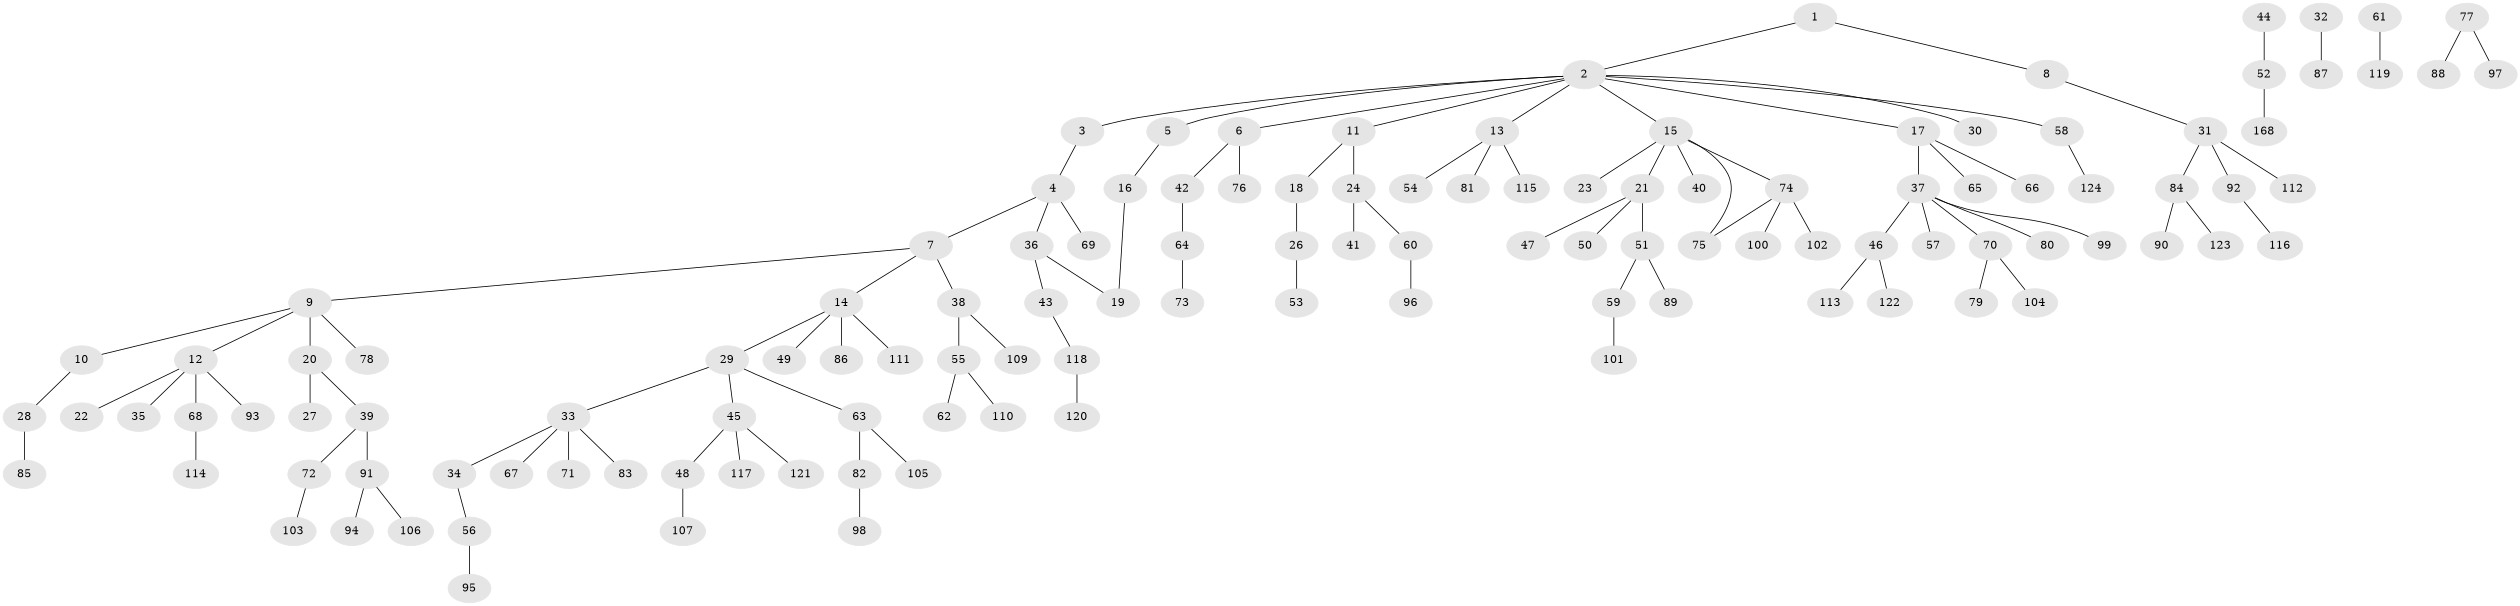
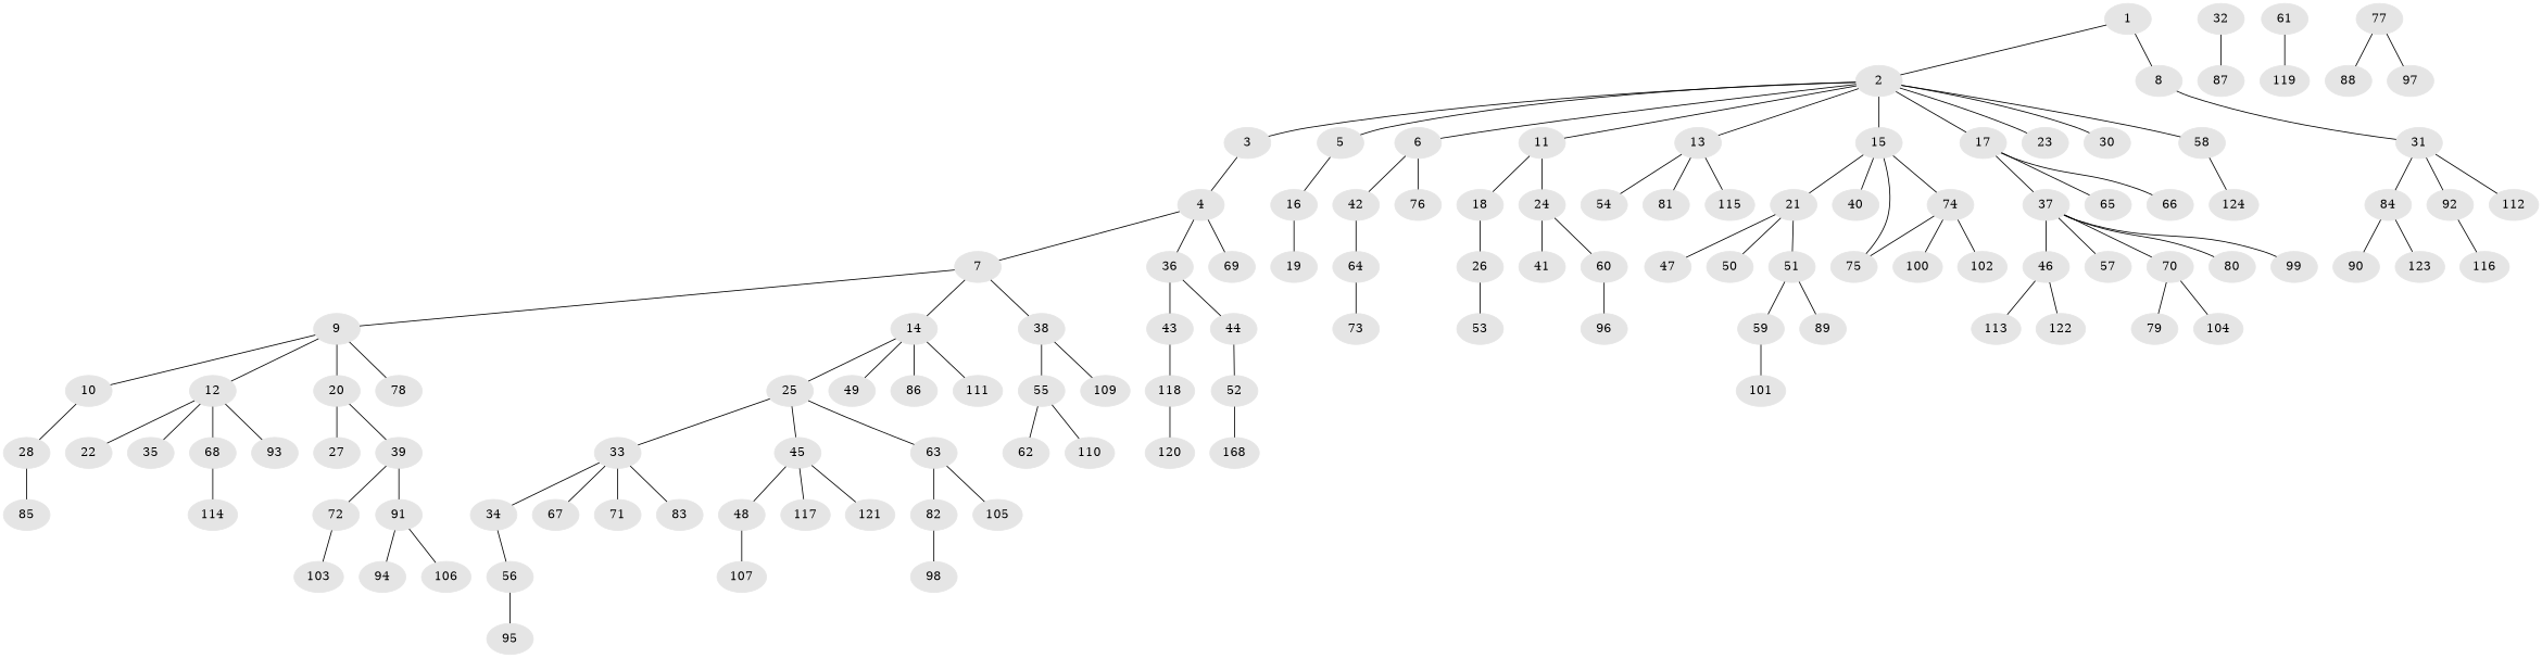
  graph {
    node [color=gray90 style=filled]
    1
    2
    8
    3
    5
    6
    11
    13
    15
    17
    23
    30
    58
    31
    4
    16
    42
    76
    18
    24
    54
    81
    115
    21
    40
    74
    75
    37
    65
    66
    124
    7
    36
    69
    9
    14
    38
    43
    44
    19
    64
    10
    12
    20
    78
-   25 [label=29]
+   25
    49
    86
    111
    55
    109
    84
    92
    112
    28
    22
    35
    68
    93
    27
    39
    85
    26
    41
    60
    114
    33
    45
    63
    47
    50
    51
    32
    87
    100
    102
    46
    57
    70
    80
    99
    53
    61
    119
    72
    91
    59
    89
    96
    34
    67
    71
    83
    48
    117
    121
    82
    105
    77
    88
    97
    90
    123
    116
    56
    95
    118
    52
    113
    122
    79
    104
    62
    110
    103
    94
    106
    73
    120
    n120 [label=168]
    107
    101
    98
    1 -- 2
    1 -- 8
    2 -- 3
    2 -- 5
    2 -- 6
    2 -- 11
    2 -- 13
    2 -- 15
    2 -- 17
-   15 -- 23
+   2 -- 23
    2 -- 30
    2 -- 58
    8 -- 31
    3 -- 4
    5 -- 16
    6 -- 42
    6 -- 76
    11 -- 18
    11 -- 24
    13 -- 54
    13 -- 81
    13 -- 115
    15 -- 21
    15 -- 40
    15 -- 74
    15 -- 75
    17 -- 37
    17 -- 65
    17 -- 66
    58 -- 124
    31 -- 84
    31 -- 92
    31 -- 112
    4 -- 7
    4 -- 36
    4 -- 69
    16 -- 19
    42 -- 64
    18 -- 26
    24 -- 41
    24 -- 60
    21 -- 47
    21 -- 50
    21 -- 51
    74 -- 75
    74 -- 100
    74 -- 102
    37 -- 46
    37 -- 57
    37 -- 70
    37 -- 80
    37 -- 99
    7 -- 9
    7 -- 14
    7 -- 38
    36 -- 43
-   36 -- 19
+   36 -- 44
    9 -- 10
    9 -- 12
    9 -- 20
    9 -- 78
    14 -- 25
    14 -- 49
    14 -- 86
    14 -- 111
    38 -- 55
    38 -- 109
    43 -- 118
    44 -- 52
    64 -- 73
    10 -- 28
    12 -- 22
    12 -- 35
    12 -- 68
    12 -- 93
    20 -- 27
    20 -- 39
    25 -- 33
    25 -- 45
    25 -- 63
    55 -- 62
    55 -- 110
    84 -- 90
    84 -- 123
    92 -- 116
    28 -- 85
    68 -- 114
    39 -- 72
    39 -- 91
    26 -- 53
    60 -- 96
    33 -- 34
    33 -- 67
    33 -- 71
    33 -- 83
    45 -- 48
    45 -- 117
    45 -- 121
    63 -- 82
    63 -- 105
    51 -- 59
    51 -- 89
    32 -- 87
    46 -- 113
    46 -- 122
    70 -- 79
    70 -- 104
    61 -- 119
    72 -- 103
    91 -- 94
    91 -- 106
    59 -- 101
    34 -- 56
    48 -- 107
    82 -- 98
    77 -- 88
    77 -- 97
    56 -- 95
    118 -- 120
    52 -- n120
  }
